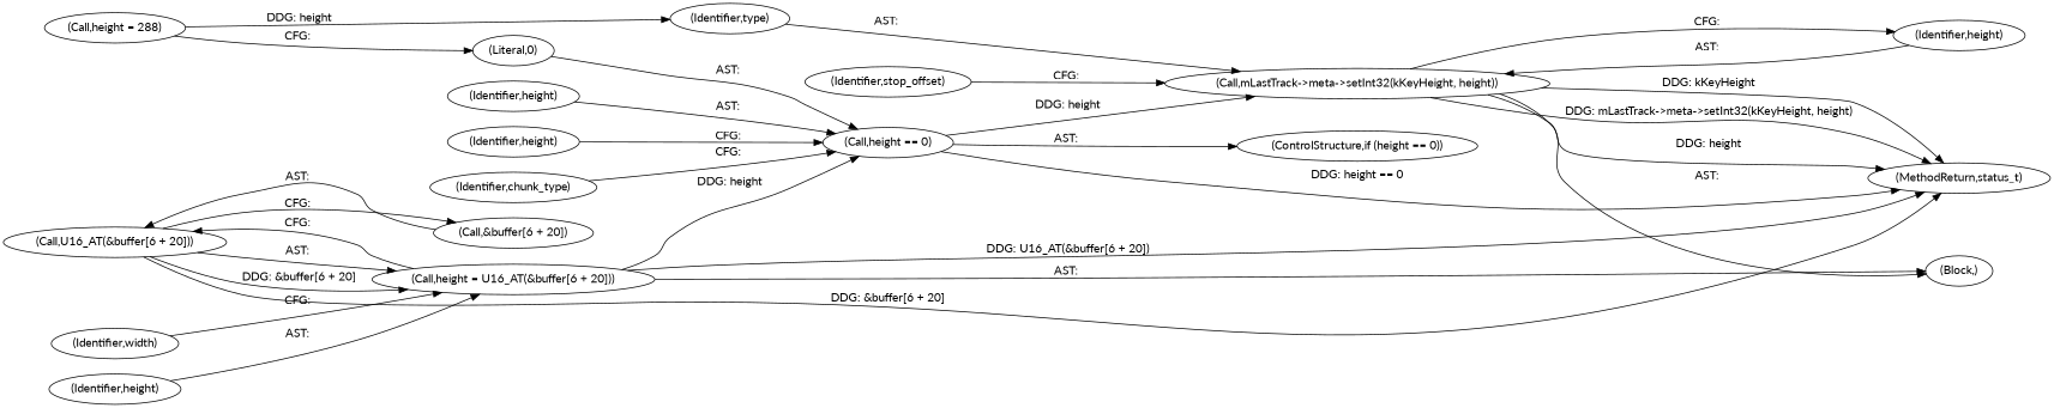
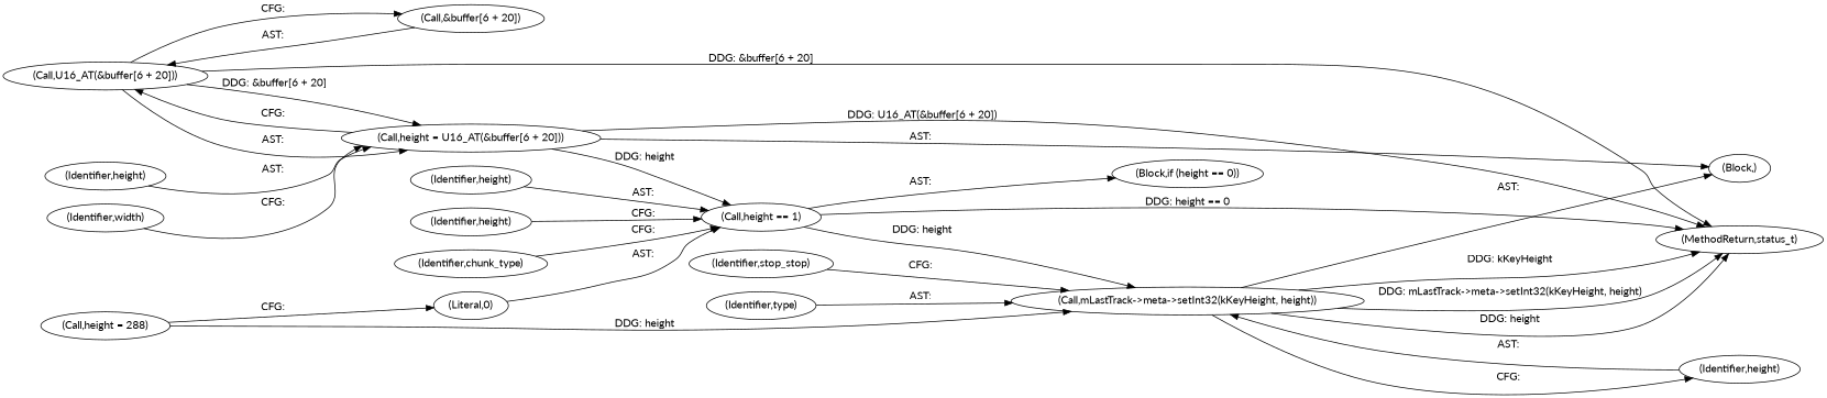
  digraph {
    fontname=Lato
    rankdir=LR
    node [fontname=Lato]
    edge [fontname=Lato]
    n1 [label="(Call,U16_AT(&buffer[6 + 20]))"]
    n2 [label="(Call,height = U16_AT(&buffer[6 + 20]))"]
    n3 [label="(Call,&buffer[6 + 20])"]
    n4 [label="(MethodReturn,status_t)"]
-   n5 [label="(Call,height == 0)"]
+   n5 [label="(Call,height == 1)"]
    n6 [label="(Block,)"]
    n7 [label="(Call,mLastTrack->meta->setInt32(kKeyHeight, height))"]
-   n8 [label="(ControlStructure,if (height == 0))"]
+   n8 [label="(Block,if (height == 0))"]
    n9 [label="(Identifier,height)"]
    n10 [label="(Literal,0)"]
    n11 [label="(Call,height = 288)"]
    n12 [label="(Identifier,height)"]
    n13 [label="(Identifier,height)"]
-   n14 [label="(Identifier,stop_offset)"]
+   n14 [label="(Identifier,stop_stop)"]
    n15 [label="(Identifier,width)"]
    n16 [label="(Identifier,type)"]
    n17 [label="(Identifier,height)"]
    n18 [label="(Identifier,chunk_type)"]
    n1 -> n2 [label="AST: "]
    n1 -> n2 [label="DDG: &buffer[6 + 20]"]
    n1 -> n3 [label="CFG: "]
    n1 -> n4 [label="DDG: &buffer[6 + 20]"]
    n2 -> n1 [label="CFG: "]
    n2 -> n4 [label="DDG: U16_AT(&buffer[6 + 20])"]
    n2 -> n5 [label="DDG: height"]
    n2 -> n6 [label="AST: "]
    n3 -> n1 [label="AST: "]
    n5 -> n4 [label="DDG: height == 0"]
    n5 -> n7 [label="DDG: height"]
    n5 -> n8 [label="AST: "]
    n7 -> n4 [label="DDG: kKeyHeight"]
    n7 -> n4 [label="DDG: mLastTrack->meta->setInt32(kKeyHeight, height)"]
    n7 -> n4 [label="DDG: height"]
    n7 -> n6 [label="AST: "]
    n7 -> n9 [label="CFG: "]
    n9 -> n7 [label="AST: "]
    n10 -> n5 [label="AST: "]
-   n11 -> n16 [label="DDG: height"]
+   n11 -> n7 [label="DDG: height"]
    n11 -> n10 [label="CFG: "]
    n12 -> n5 [label="AST: "]
    n13 -> n2 [label="AST: "]
    n14 -> n7 [label="CFG: "]
    n15 -> n2 [label="CFG: "]
    n16 -> n7 [label="AST: "]
    n17 -> n5 [label="CFG: "]
    n18 -> n5 [label="CFG: "]
  }
